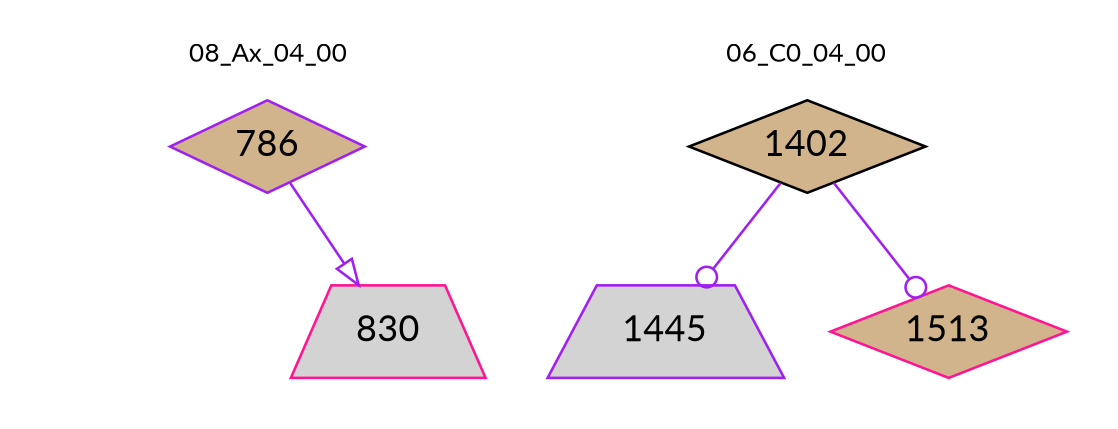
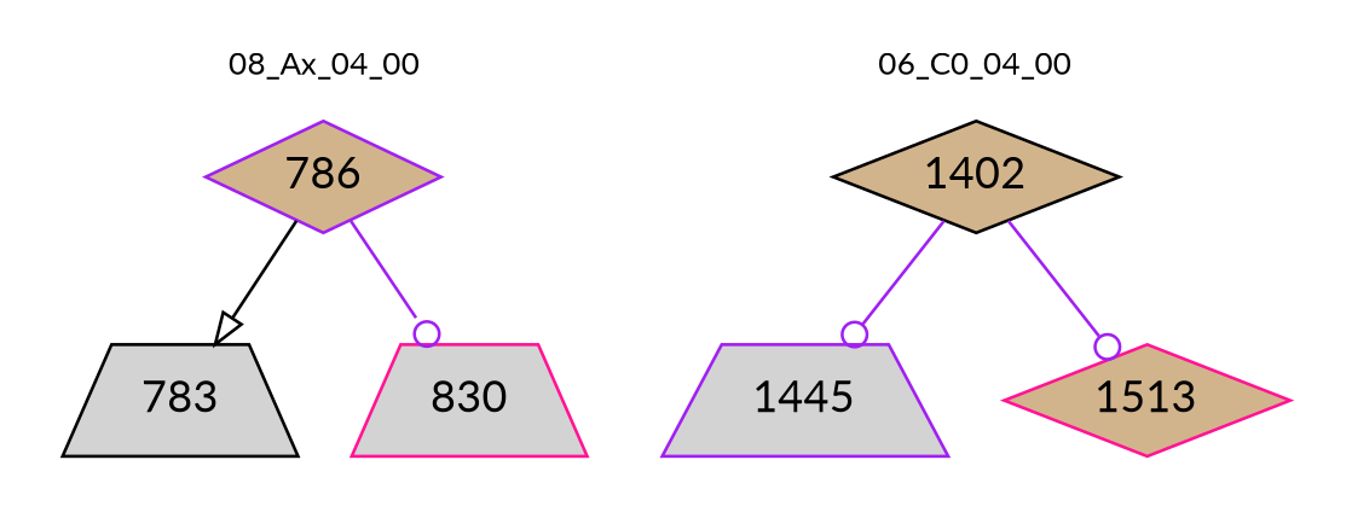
  digraph {
    fontname=Lato
    node [color=purple fillcolor=tan fontname=Lato shape=diamond style=filled]
    edge [arrowhead=onormal color=purple fontname=Lato]
    n1 [label=786]
+   n2 [color=black fillcolor=lightgrey label=783 shape=trapezium]
    n3 [color=deeppink fillcolor=lightgrey label=830 shape=trapezium]
    n4 [color=black label=1402]
    n5 [fillcolor=lightgrey label=1445 shape=trapezium]
    n6 [color=deeppink label=1513]
    subgraph cluster_1 {
      color=white
      fontsize=10
      label="08_Ax_04_00"
      n1
+     n2
      n3
    }
    subgraph cluster_2 {
      color=white
      fontsize=10
      label="06_C0_04_00"
      n4
      n5
      n6
    }
-   n1 -> n3
+   n1 -> n2 [color=black]
+   n1 -> n3 [arrowhead=odot]
    n4 -> n5 [arrowhead=odot]
    n4 -> n6 [arrowhead=odot]
  }
